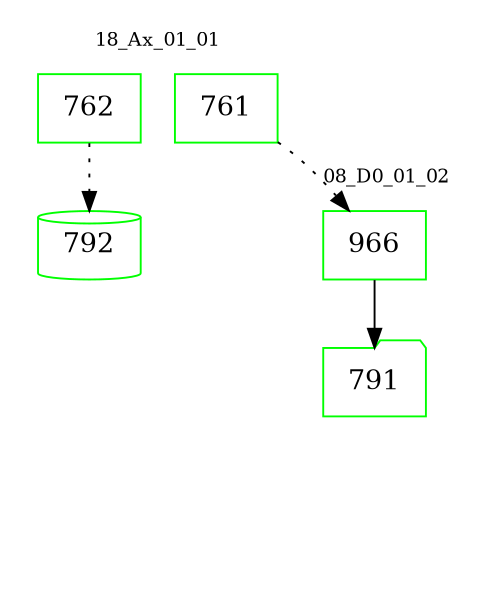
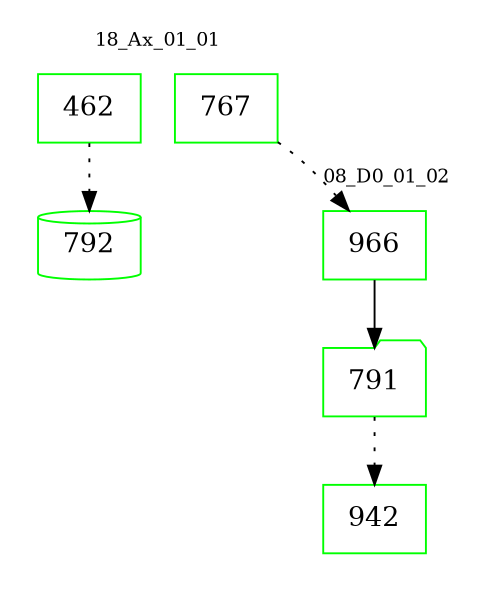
  digraph {
    node [color=green shape=box]
    edge [color=black style=dotted]
-   n1 [label=761]
-   n2 [label=762]
+   n1 [label=767]
+   n2 [label=462]
    n3 [label=792 shape=cylinder]
    n4 [label=966]
    n5 [label=791 shape=folder]
+   n6 [label=942]
    subgraph cluster_1 {
      color=white
      fontsize=10
      label="18_Ax_01_01"
      n1
      n2
      n3
    }
    subgraph cluster_2 {
      color=white
      fontsize=10
      label="08_D0_01_02"
      n4
      n5
+     n6
    }
    n1 -> n4
    n2 -> n3
    n4 -> n5 [style=solid]
+   n5 -> n6
  }
